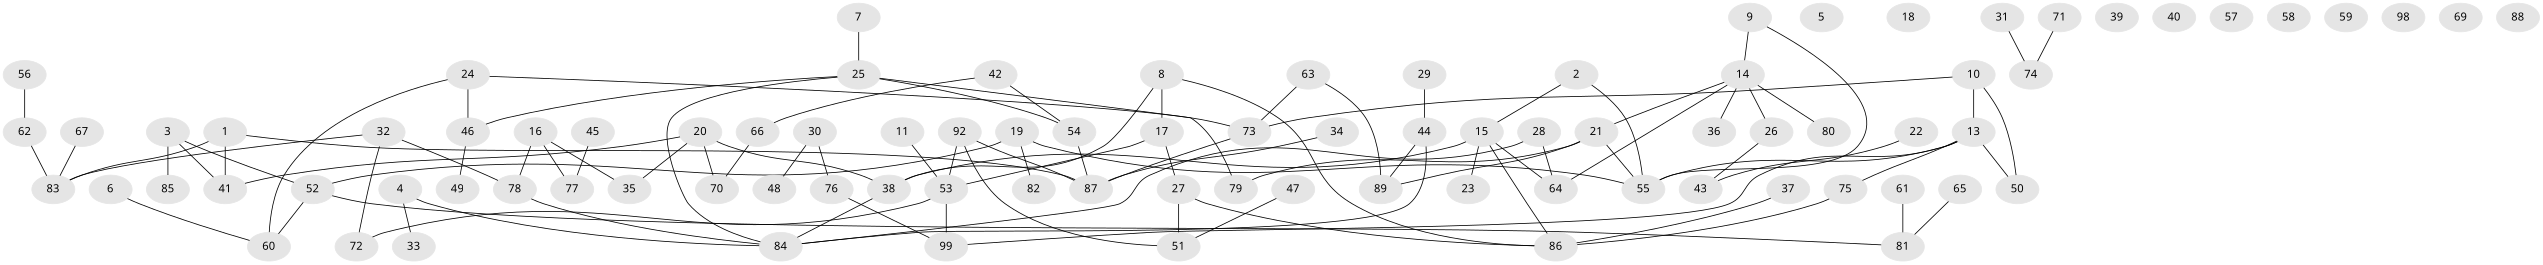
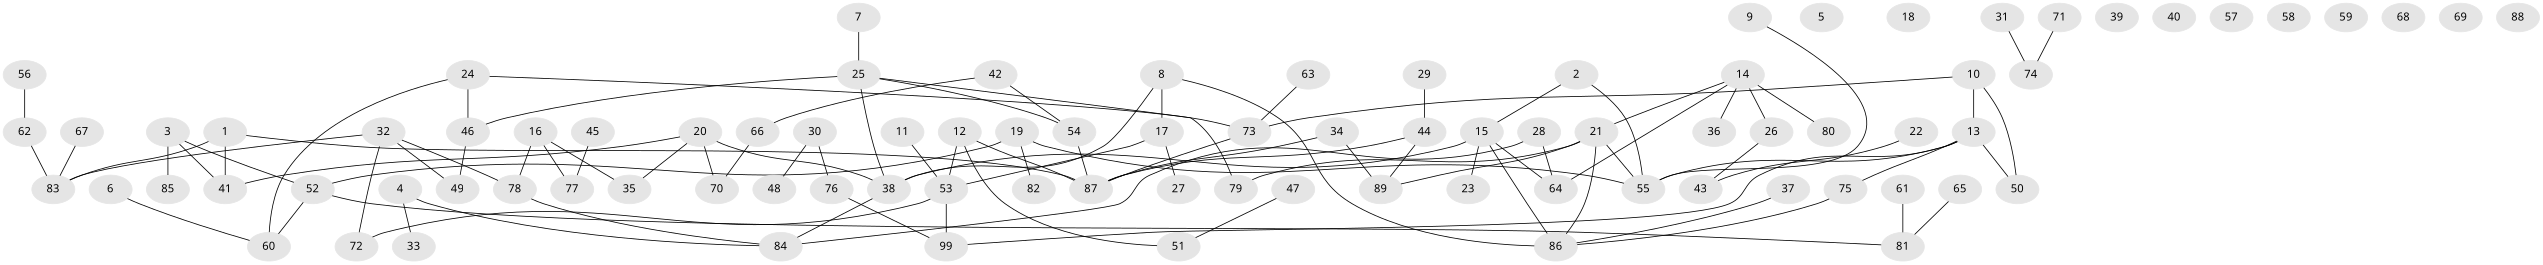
  graph {
    fontname="Noto Sans"
    node [color=gray90 fontname="Noto Sans" style=filled]
    edge [fontname="Noto Sans"]
    1
    41
    83
    87
    2
    15
    55
    38
    86
    64
    23
    3
    52
    85
    60
    81
    4
    33
    84
    5
    6
    7
    25
    79
    46
    54
    8
    17
    11
    53
    9
    14
    21
    26
    36
    80
    10
    13
    50
    73
    75
    n42 [label=99]
    72
-   12 [label=92]
+   12
    51
    89
    43
    16
    35
    77
    78
    27
    18
    19
    82
    20
    70
    22
    24
    49
    28
    29
    44
    30
    48
    76
    31
    74
    32
    34
    37
    39
    40
    42
    66
    45
    47
    56
    62
    57
    58
    59
    61
    63
    65
    67
-   68 [label=98]
+   68
    69
    71
    88
    1 -- 41
    1 -- 83
    1 -- 87
    2 -- 15
    2 -- 55
    15 -- 38
    15 -- 86
    15 -- 64
    15 -- 23
    38 -- 84
    3 -- 41
    3 -- 52
    3 -- 85
    52 -- 60
    52 -- 81
    4 -- 33
    4 -- 84
    6 -- 60
    7 -- 25
-   25 -- 84
+   25 -- 38
    25 -- 79
    25 -- 46
    25 -- 54
    46 -- 49
    54 -- 87
    8 -- 38
    8 -- 86
    8 -- 17
    17 -- 53
    17 -- 27
    11 -- 53
    53 -- n42
    53 -- 72
    9 -- 55
-   9 -- 14
    14 -- 64
    14 -- 21
    14 -- 26
    14 -- 36
    14 -- 80
    21 -- 55
-   27 -- 86
+   21 -- 86
    21 -- 79
    21 -- 89
    26 -- 43
    10 -- 13
    10 -- 50
    10 -- 73
    13 -- 55
    13 -- 50
    13 -- 75
    13 -- n42
    73 -- 87
    75 -- 86
    12 -- 87
    12 -- 53
    12 -- 51
    16 -- 35
    16 -- 77
    16 -- 78
    78 -- 84
-   27 -- 51
    19 -- 55
    19 -- 52
    19 -- 82
    20 -- 41
    20 -- 38
    20 -- 35
    20 -- 70
    22 -- 43
    24 -- 60
    24 -- 46
    24 -- 73
    28 -- 64
    28 -- 84
    29 -- 44
-   44 -- 84
+   44 -- 87
    44 -- 89
    30 -- 48
    30 -- 76
    76 -- n42
    31 -- 74
    32 -- 83
    32 -- 72
    32 -- 78
+   32 -- 49
    34 -- 87
-   63 -- 89
+   34 -- 89
    37 -- 86
    42 -- 54
    42 -- 66
    66 -- 70
    45 -- 77
    47 -- 51
    56 -- 62
    62 -- 83
    61 -- 81
    63 -- 73
    65 -- 81
    67 -- 83
    71 -- 74
  }
